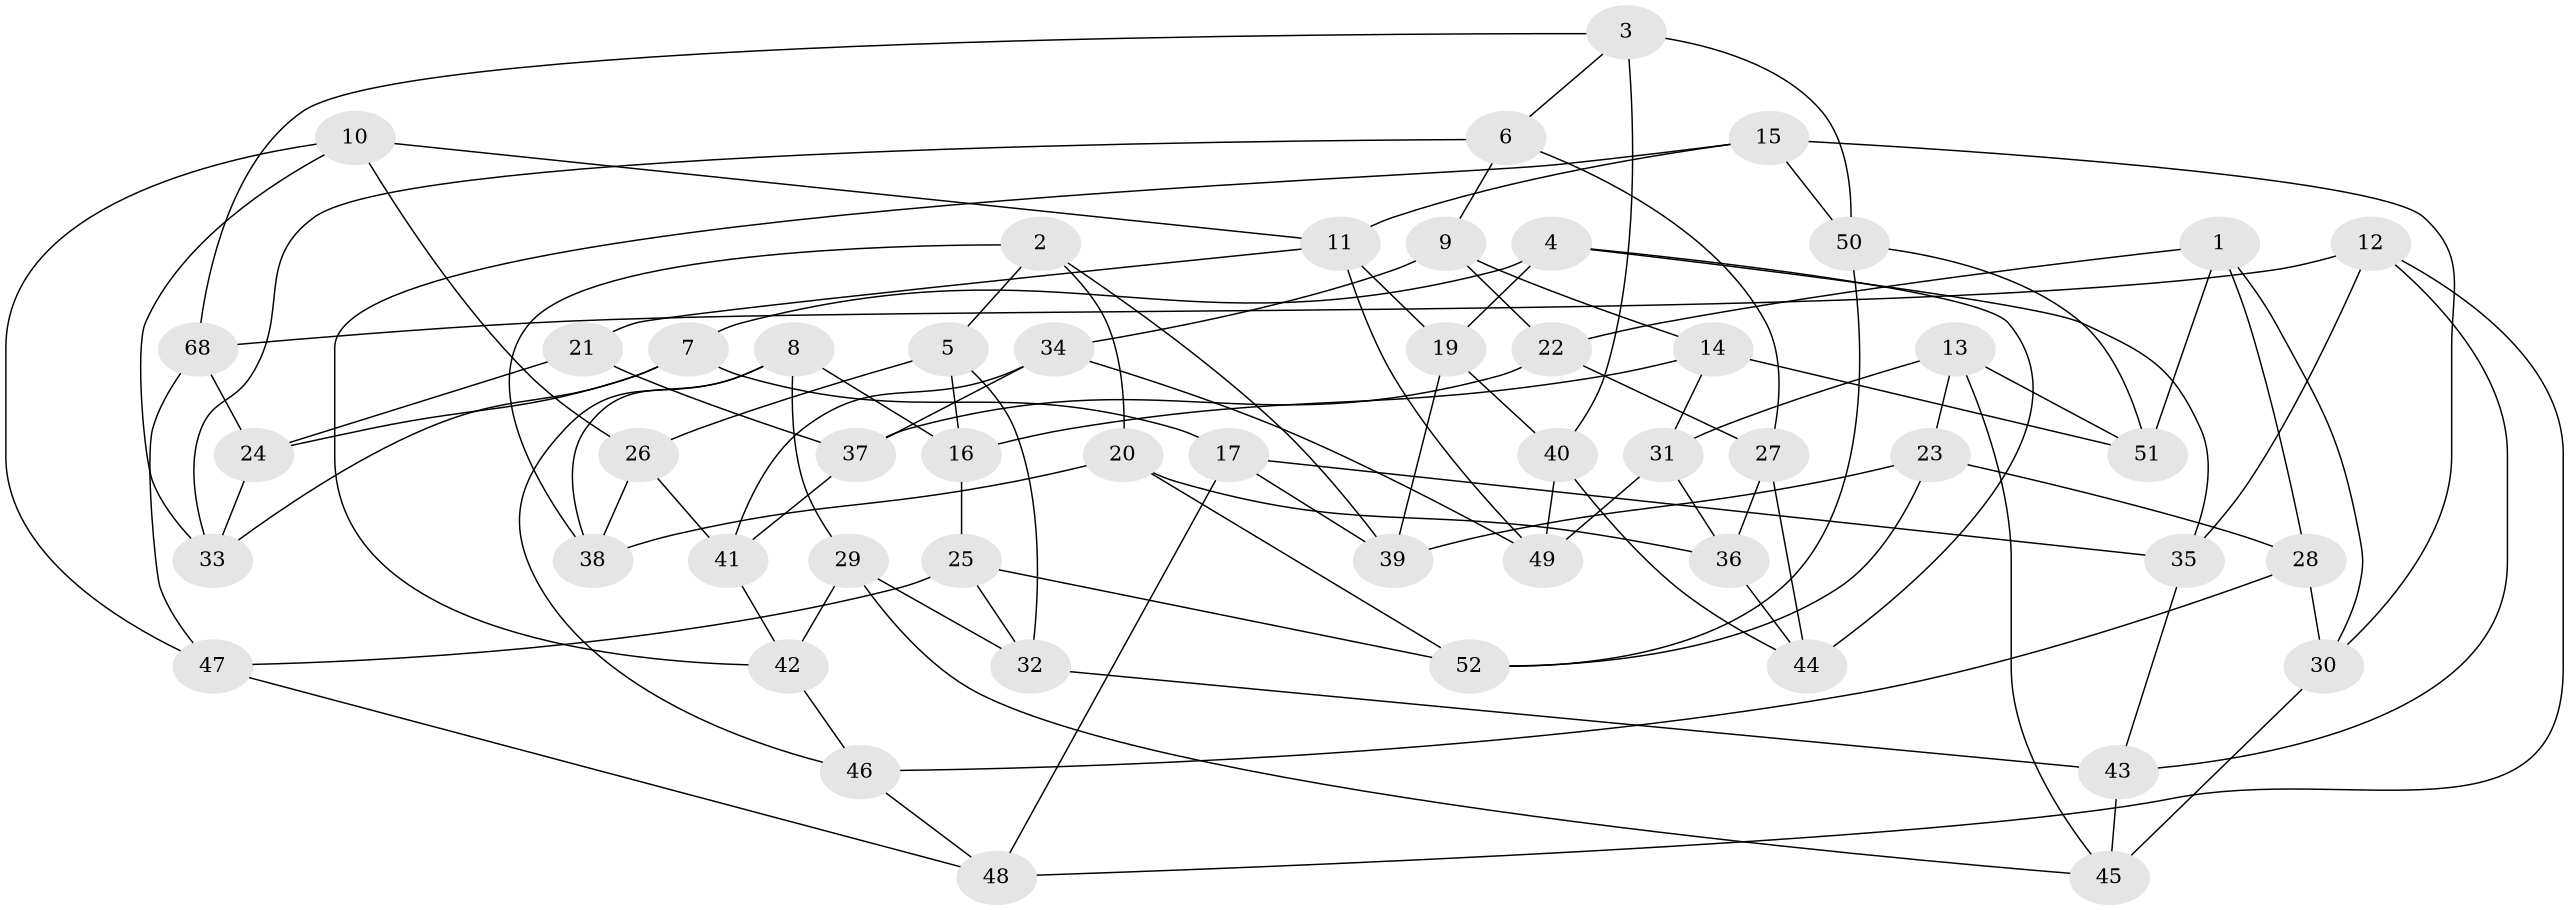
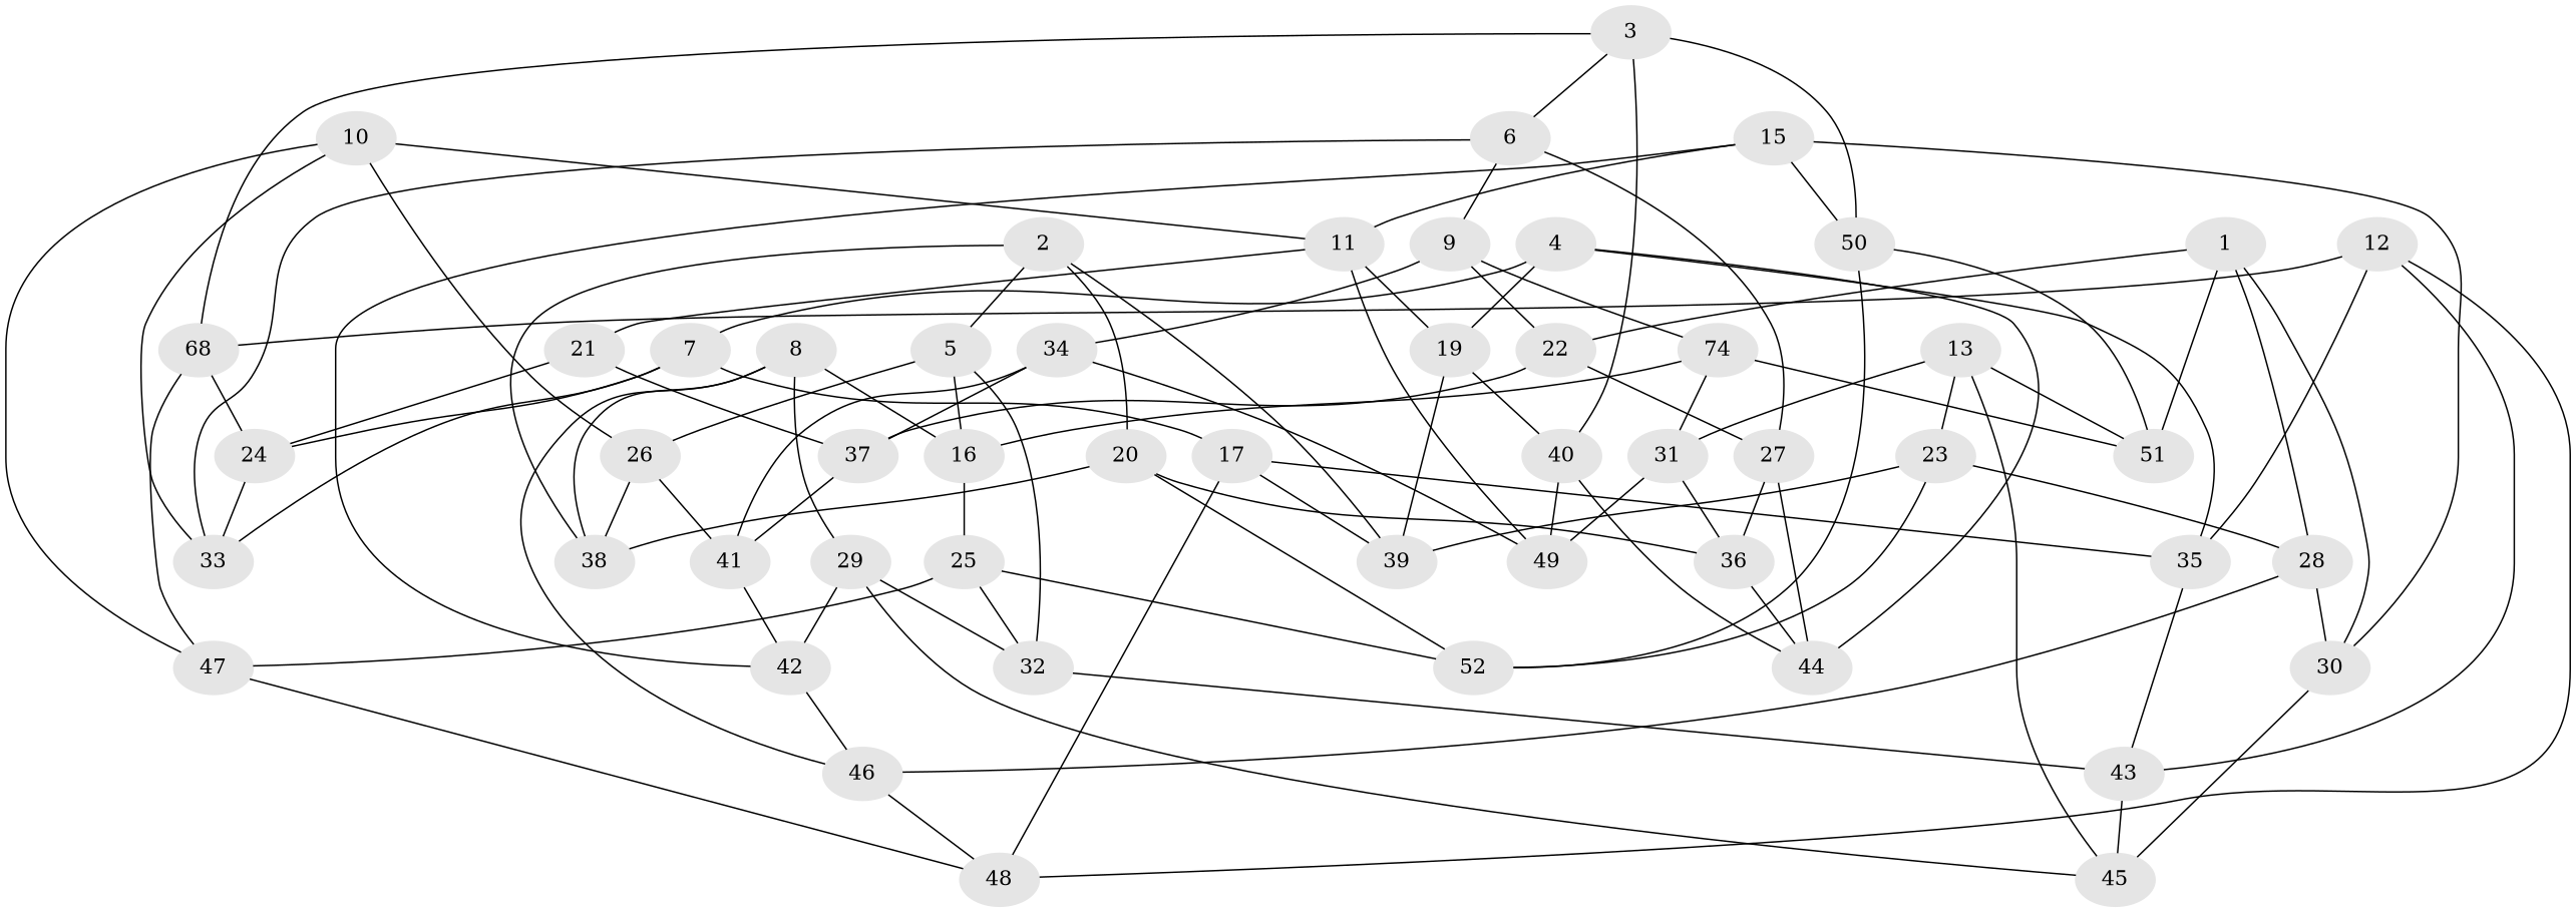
  graph {
    node [color=gray90 style=filled]
    1
    22
    28
    30
    51
    27
    37
    46
    45
    2
    5
    20
    38
    39
    16
    26
    32
    36
    52
    3
    6
    n22 [label=68]
    40
    50
    9
    33
    24
    47
    44
    49
    4
    7
    19
    35
    17
    43
    25
    41
-   14
+   14 [label=74]
    34
    48
    8
    29
    42
    31
    10
    11
    21
    12
    13
    23
    15
    1 -- 22
    1 -- 28
    1 -- 30
    1 -- 51
    22 -- 27
    22 -- 37
    28 -- 30
    28 -- 46
    30 -- 45
    27 -- 36
    27 -- 44
    37 -- 41
    46 -- 48
    2 -- 5
    2 -- 20
    2 -- 38
    2 -- 39
    5 -- 16
    5 -- 26
    5 -- 32
    20 -- 38
    20 -- 36
    20 -- 52
    16 -- 25
    26 -- 38
    26 -- 41
    32 -- 43
    36 -- 44
    3 -- 6
    3 -- n22
    3 -- 40
    3 -- 50
    6 -- 27
    6 -- 9
    6 -- 33
    n22 -- 24
    n22 -- 47
    40 -- 44
    40 -- 49
    50 -- 51
    50 -- 52
    9 -- 22
    9 -- 14
    9 -- 34
    24 -- 33
    47 -- 48
    4 -- 44
    4 -- 7
    4 -- 19
    4 -- 35
    7 -- 33
    7 -- 24
    7 -- 17
    19 -- 39
    19 -- 40
    35 -- 43
    17 -- 39
    17 -- 35
    17 -- 48
    43 -- 45
    25 -- 32
    25 -- 52
    25 -- 47
    41 -- 42
    14 -- 51
    14 -- 16
    14 -- 31
    34 -- 37
    34 -- 49
    34 -- 41
    8 -- 46
    8 -- 38
    8 -- 16
    8 -- 29
    29 -- 45
    29 -- 32
    29 -- 42
    42 -- 46
    31 -- 36
    31 -- 49
    10 -- 26
    10 -- 33
    10 -- 47
    10 -- 11
    11 -- 49
    11 -- 19
    11 -- 21
    21 -- 37
    21 -- 24
    12 -- n22
    12 -- 35
    12 -- 43
    12 -- 48
    13 -- 51
    13 -- 45
    13 -- 31
    13 -- 23
    23 -- 28
    23 -- 39
    23 -- 52
    15 -- 30
    15 -- 50
    15 -- 42
    15 -- 11
  }
